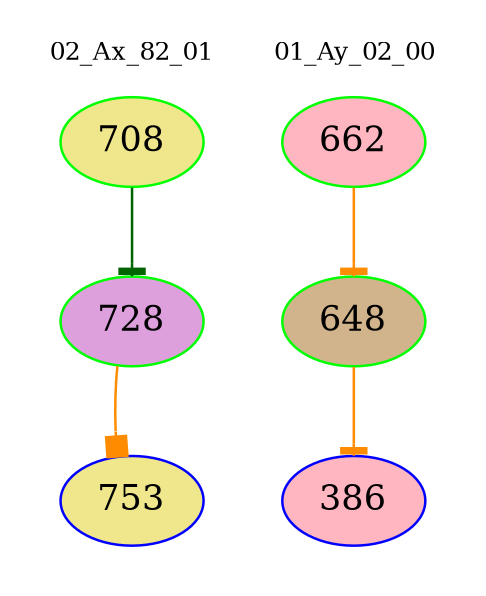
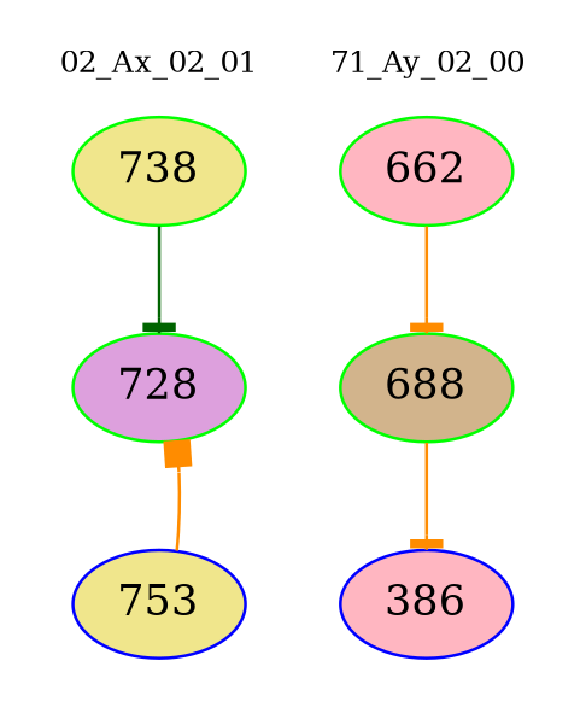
  digraph {
    node [color=green fillcolor=khaki style=filled]
    edge [arrowhead=tee color=darkorange]
-   n1 [label=708]
+   n1 [label=738]
    n2 [fillcolor=plum label=728]
    n3 [color=blue label=753]
    n4 [fillcolor=lightpink label=662]
-   n5 [fillcolor=tan label=648]
+   n5 [fillcolor=tan label=688]
    n6 [color=blue fillcolor=lightpink label=386]
    subgraph cluster_1 {
      color=white
      fontsize=10
-     label="02_Ax_82_01"
+     label="02_Ax_02_01"
      n1
      n2
      n3
    }
    subgraph cluster_2 {
      color=white
      fontsize=10
-     label="01_Ay_02_00"
+     label="71_Ay_02_00"
      n4
      n5
      n6
    }
    n1 -> n2 [color=darkgreen]
-   n2 -> n3 [arrowhead=box]
+   n3 -> n2 [arrowhead=box]
    n4 -> n5
    n5 -> n6
  }
